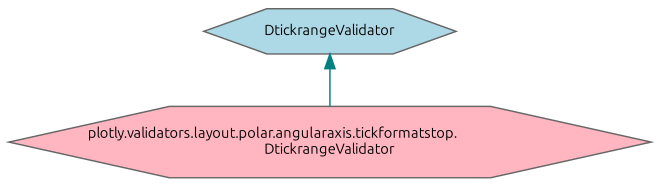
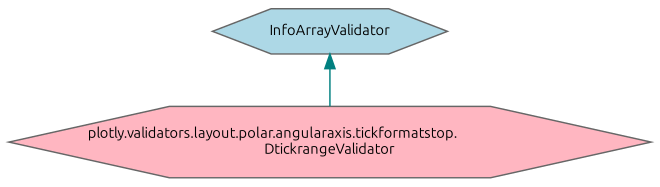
  digraph {
    fontname=Ubuntu
    node [color=gray40 fontname=Ubuntu fontsize=10 shape=hexagon style=filled]
    n1 [fillcolor=lightpink fontcolor=black height=0.2 label="plotly.validators.layout.polar.angularaxis.tickformatstop.\lDtickrangeValidator" width=0.4]
-   n2 [fillcolor=lightblue height=0.2 label=DtickrangeValidator width=0.4]
+   n2 [fillcolor=lightblue height=0.2 label=InfoArrayValidator width=0.4]
    n2 -> n1 [color=teal dir=back fontname=Ubuntu fontsize=10 labelfontname=Helvetica labelfontsize=10 style=solid]
  }
